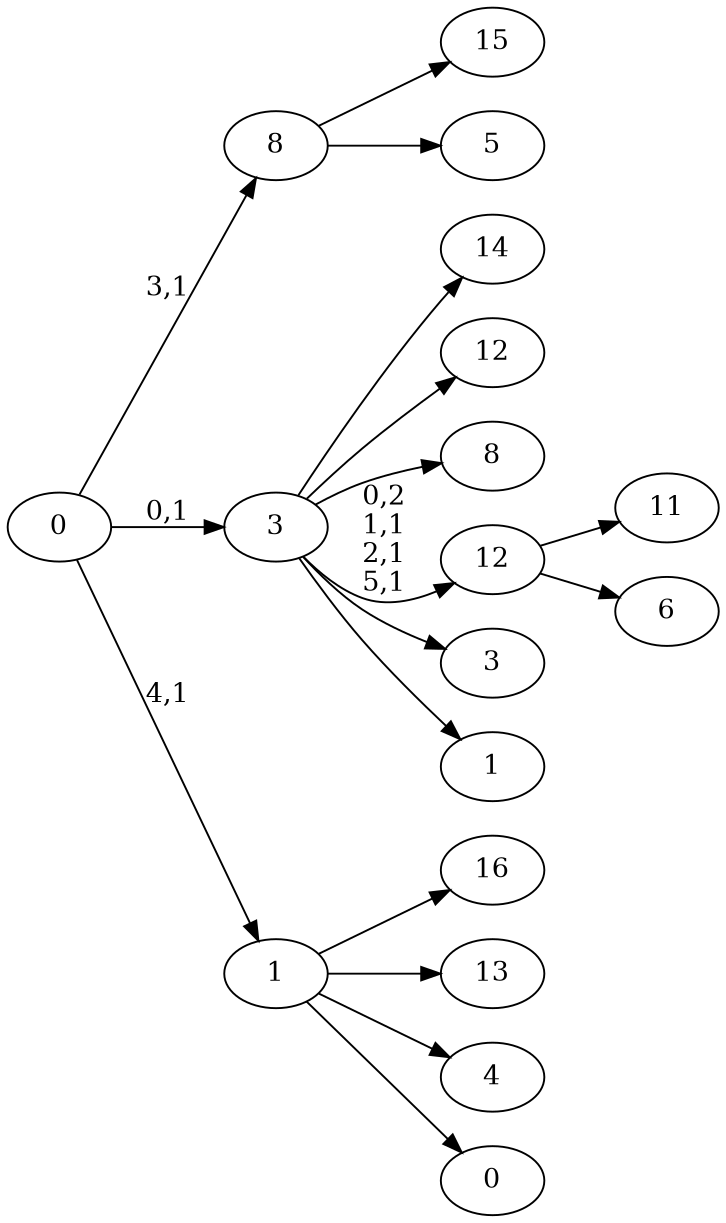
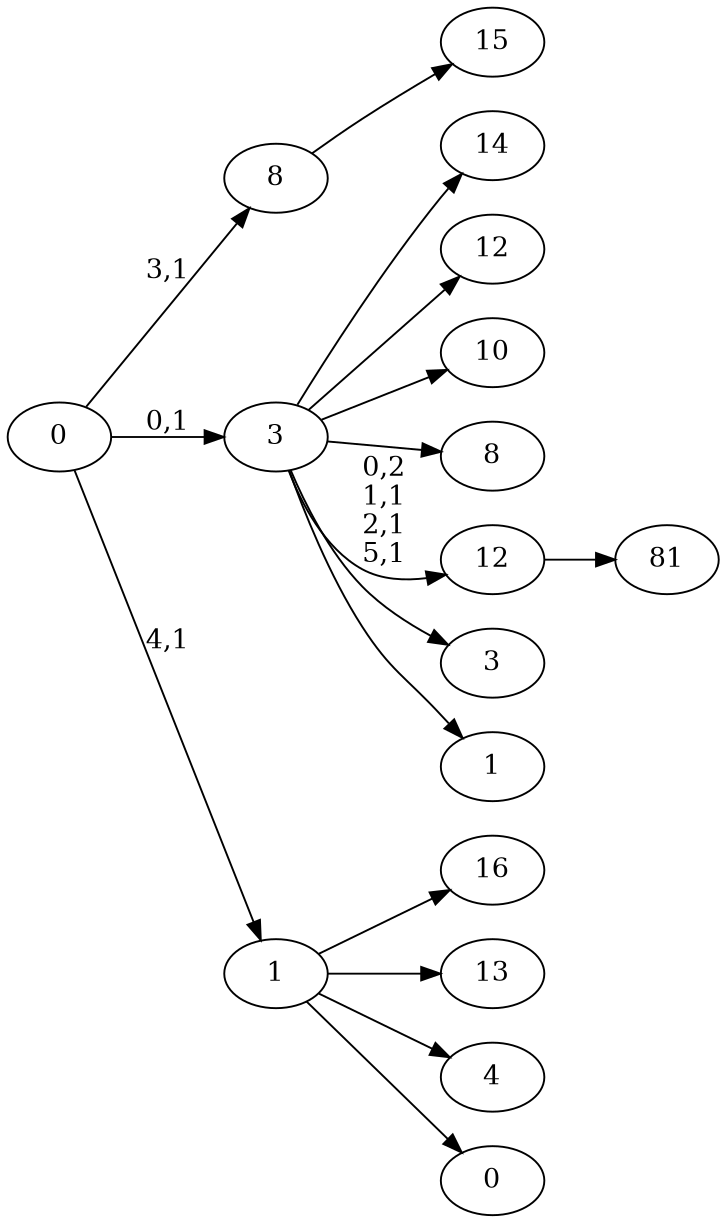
  digraph {
    rankdir=LR
    n1 [label=16]
    n2 [label=15]
    n3 [label=14]
    n4 [label=13]
    n5 [label=12]
-   n6 [label=11]
+   n6 [label=81]
+   n7 [label=10]
    n8 [label=8]
-   n9 [label=6]
    12
-   n11 [label=5]
    8
    n13 [label=4]
    n14 [label=3]
    n15 [label=1]
    3
    n17 [label=0]
    1
    0
    12 -> n6
-   12 -> n9
    8 -> n2
-   8 -> n11
    3 -> n3
    3 -> n5
+   3 -> n7
    3 -> n8
    3 -> 12 [label="0,2\n1,1\n2,1\n5,1"]
    3 -> n14
    3 -> n15
    1 -> n1
    1 -> n4
    1 -> n13
    1 -> n17
    0 -> 8 [label="3,1"]
    0 -> 3 [label="0,1"]
    0 -> 1 [label="4,1"]
  }
